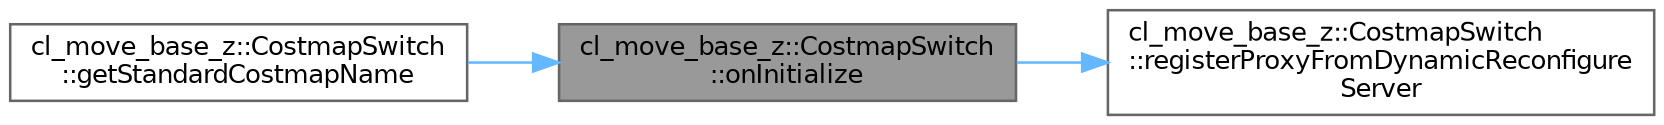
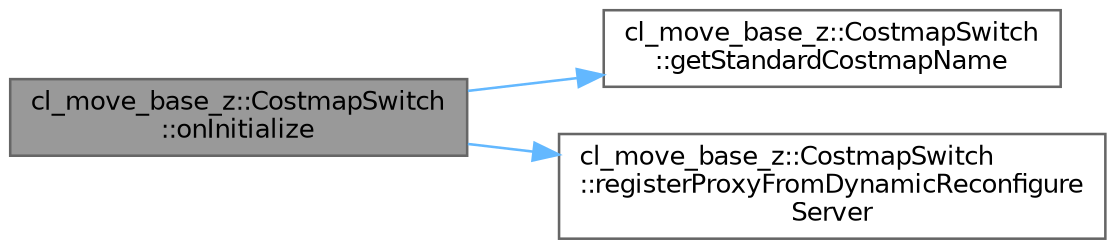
  digraph {
    rankdir=LR
    node [color=grey40 fillcolor=white fontname=Helvetica fontsize=10 shape=box style=filled]
    edge [color=steelblue1 fontname=Helvetica fontsize=10 labelfontname=Helvetica labelfontsize=10 style=solid]
    n1 [color=gray40 fillcolor=grey60 fontcolor=black height=0.2 label="cl_move_base_z::CostmapSwitch\l::onInitialize" width=0.4]
    n2 [height=0.2 label="cl_move_base_z::CostmapSwitch\l::getStandardCostmapName" width=0.4]
    n3 [height=0.2 label="cl_move_base_z::CostmapSwitch\l::registerProxyFromDynamicReconfigure\lServer" width=0.4]
-   n2 -> n1
+   n1 -> n2
    n1 -> n3
  }
